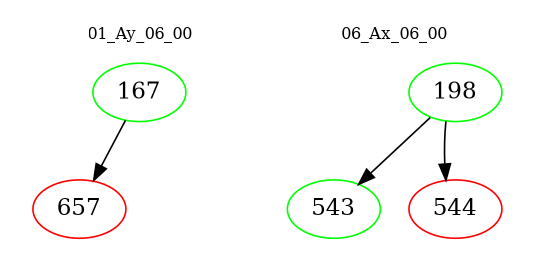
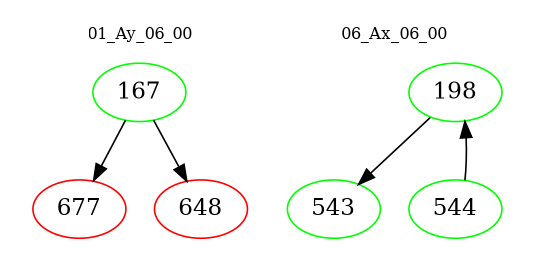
  digraph {
    node [color=green]
    edge [color=black]
    n1 [label=167]
-   n2 [color=red label=657]
+   n2 [color=red label=677]
+   n3 [color=red label=648]
    n4 [label=198]
    n5 [label=543]
-   n6 [color=red label=544]
+   n6 [label=544]
    subgraph cluster_1 {
      color=white
      fontsize=10
      label="01_Ay_06_00"
      n1
      n2
+     n3
    }
    subgraph cluster_2 {
      color=white
      fontsize=10
      label="06_Ax_06_00"
      n4
      n5
      n6
    }
    n1 -> n2
+   n1 -> n3
    n4 -> n5
-   n4 -> n6
+   n6 -> n4
  }
